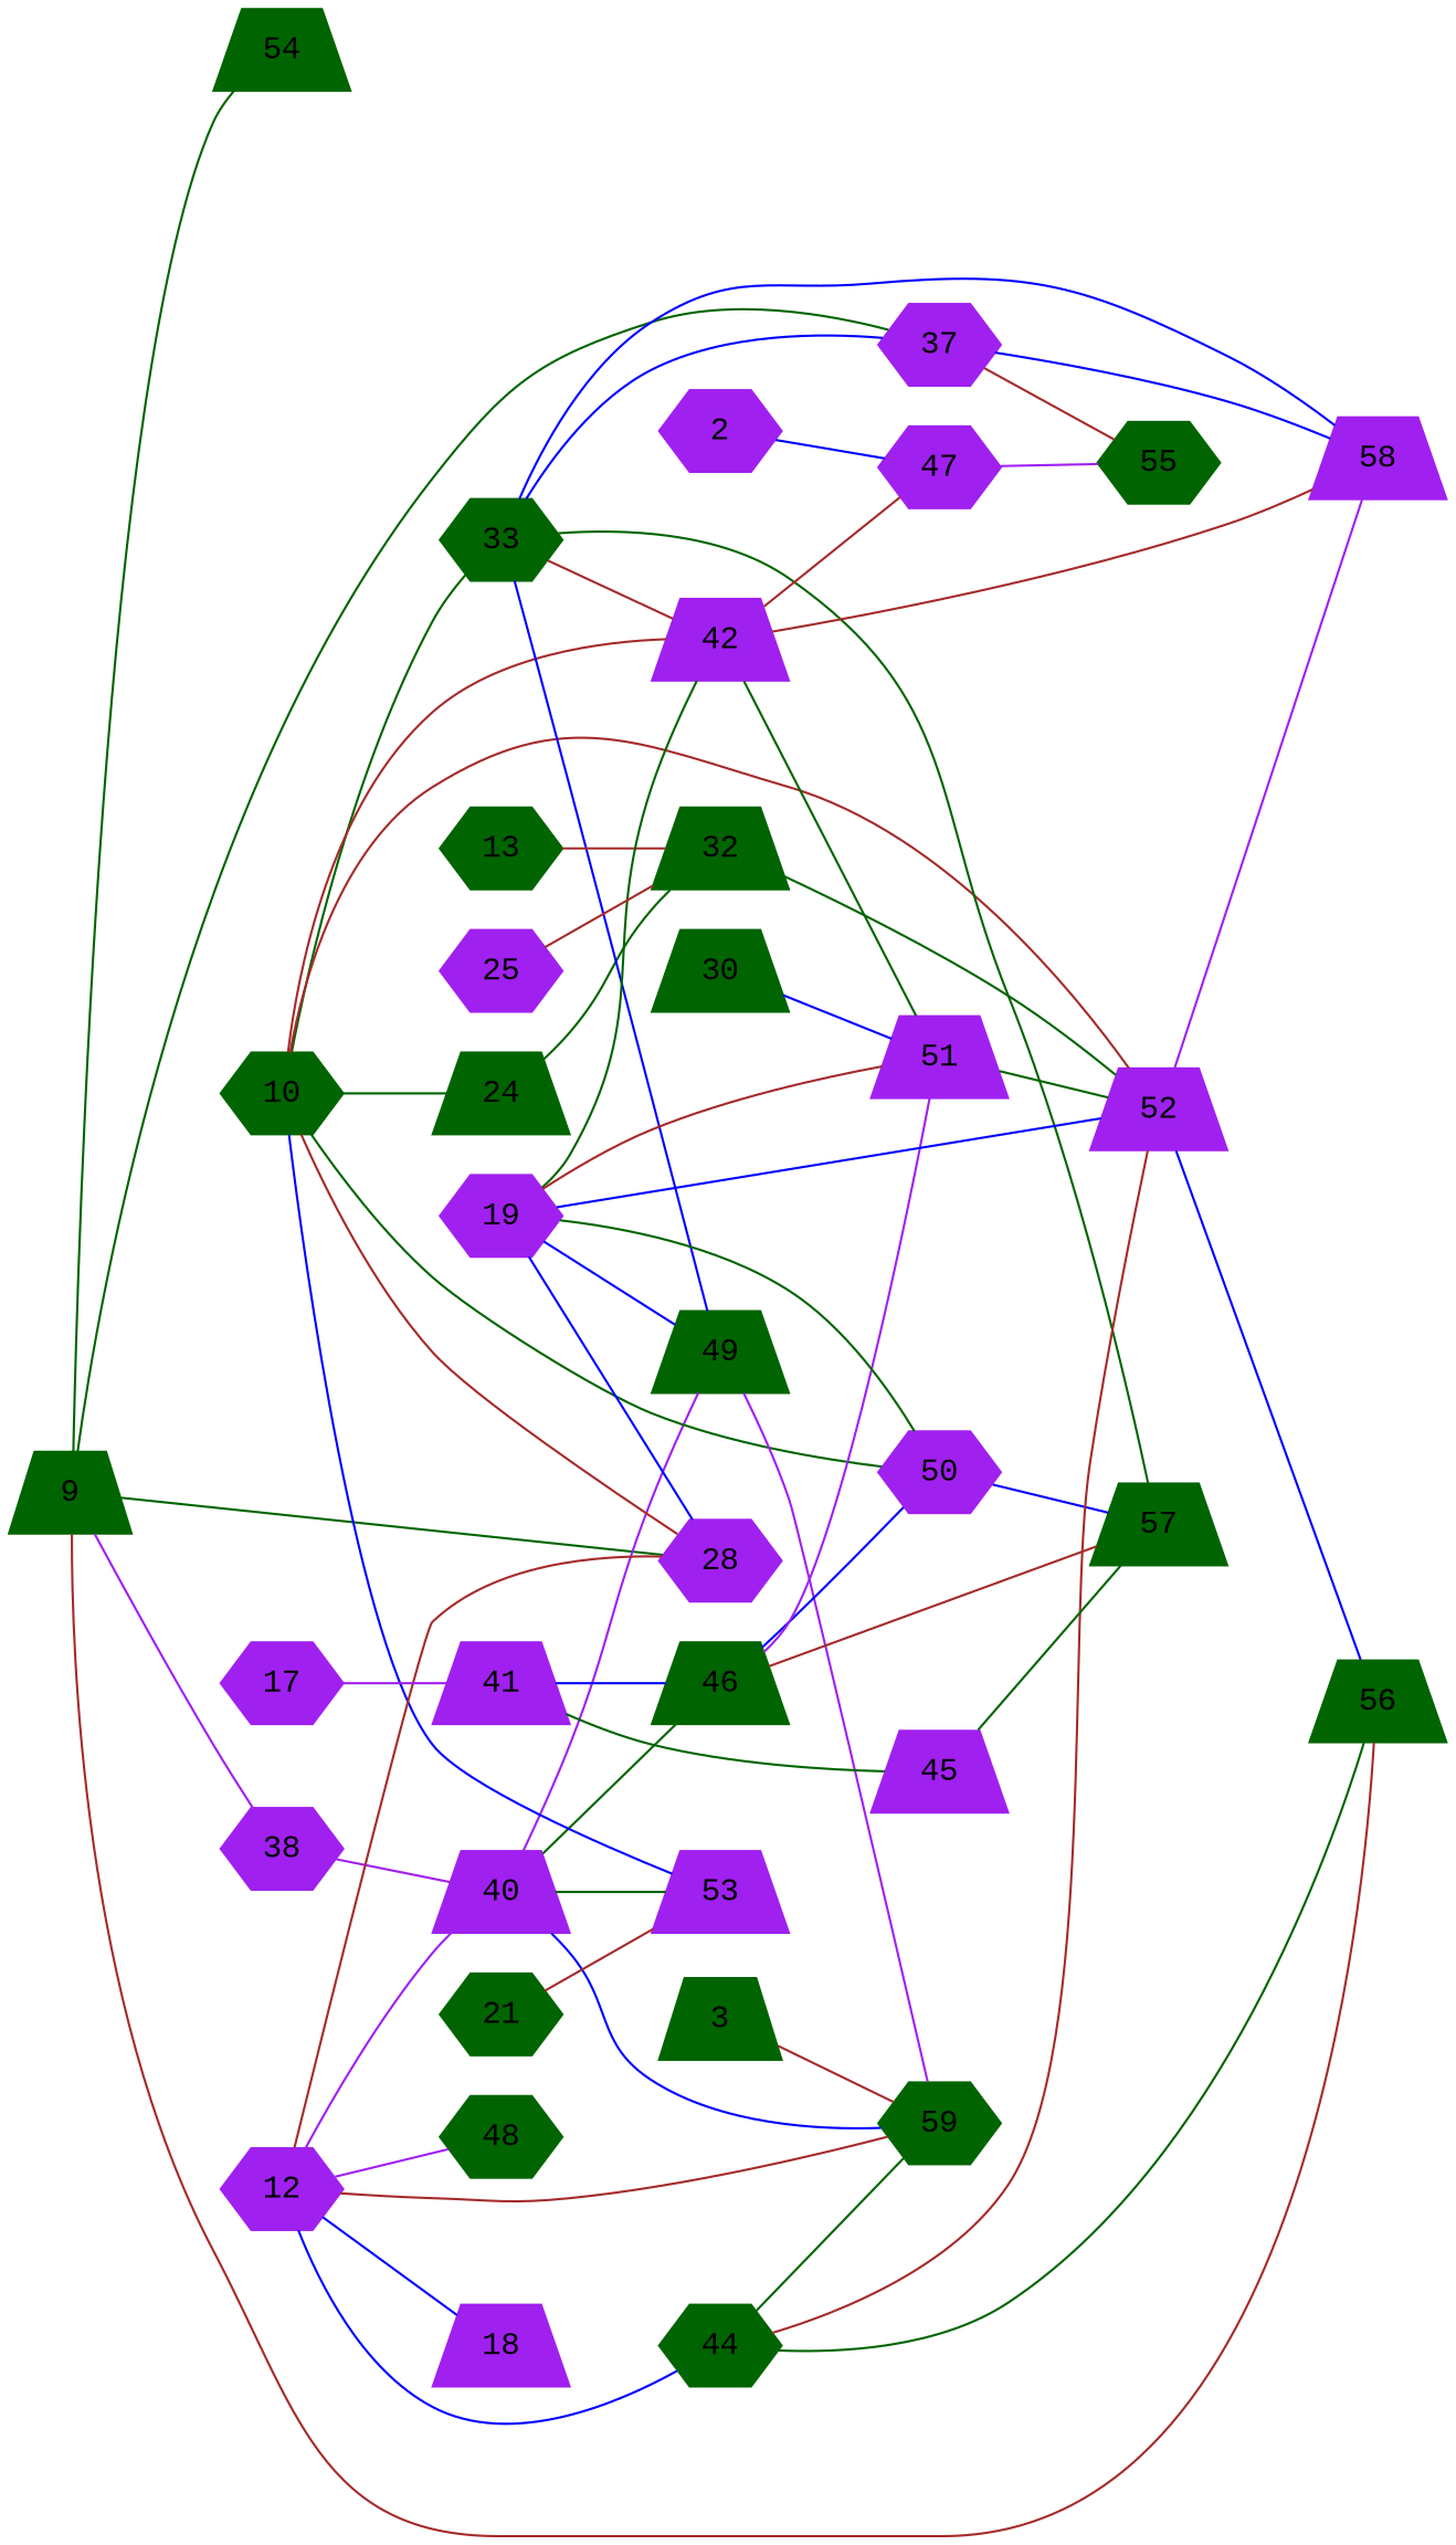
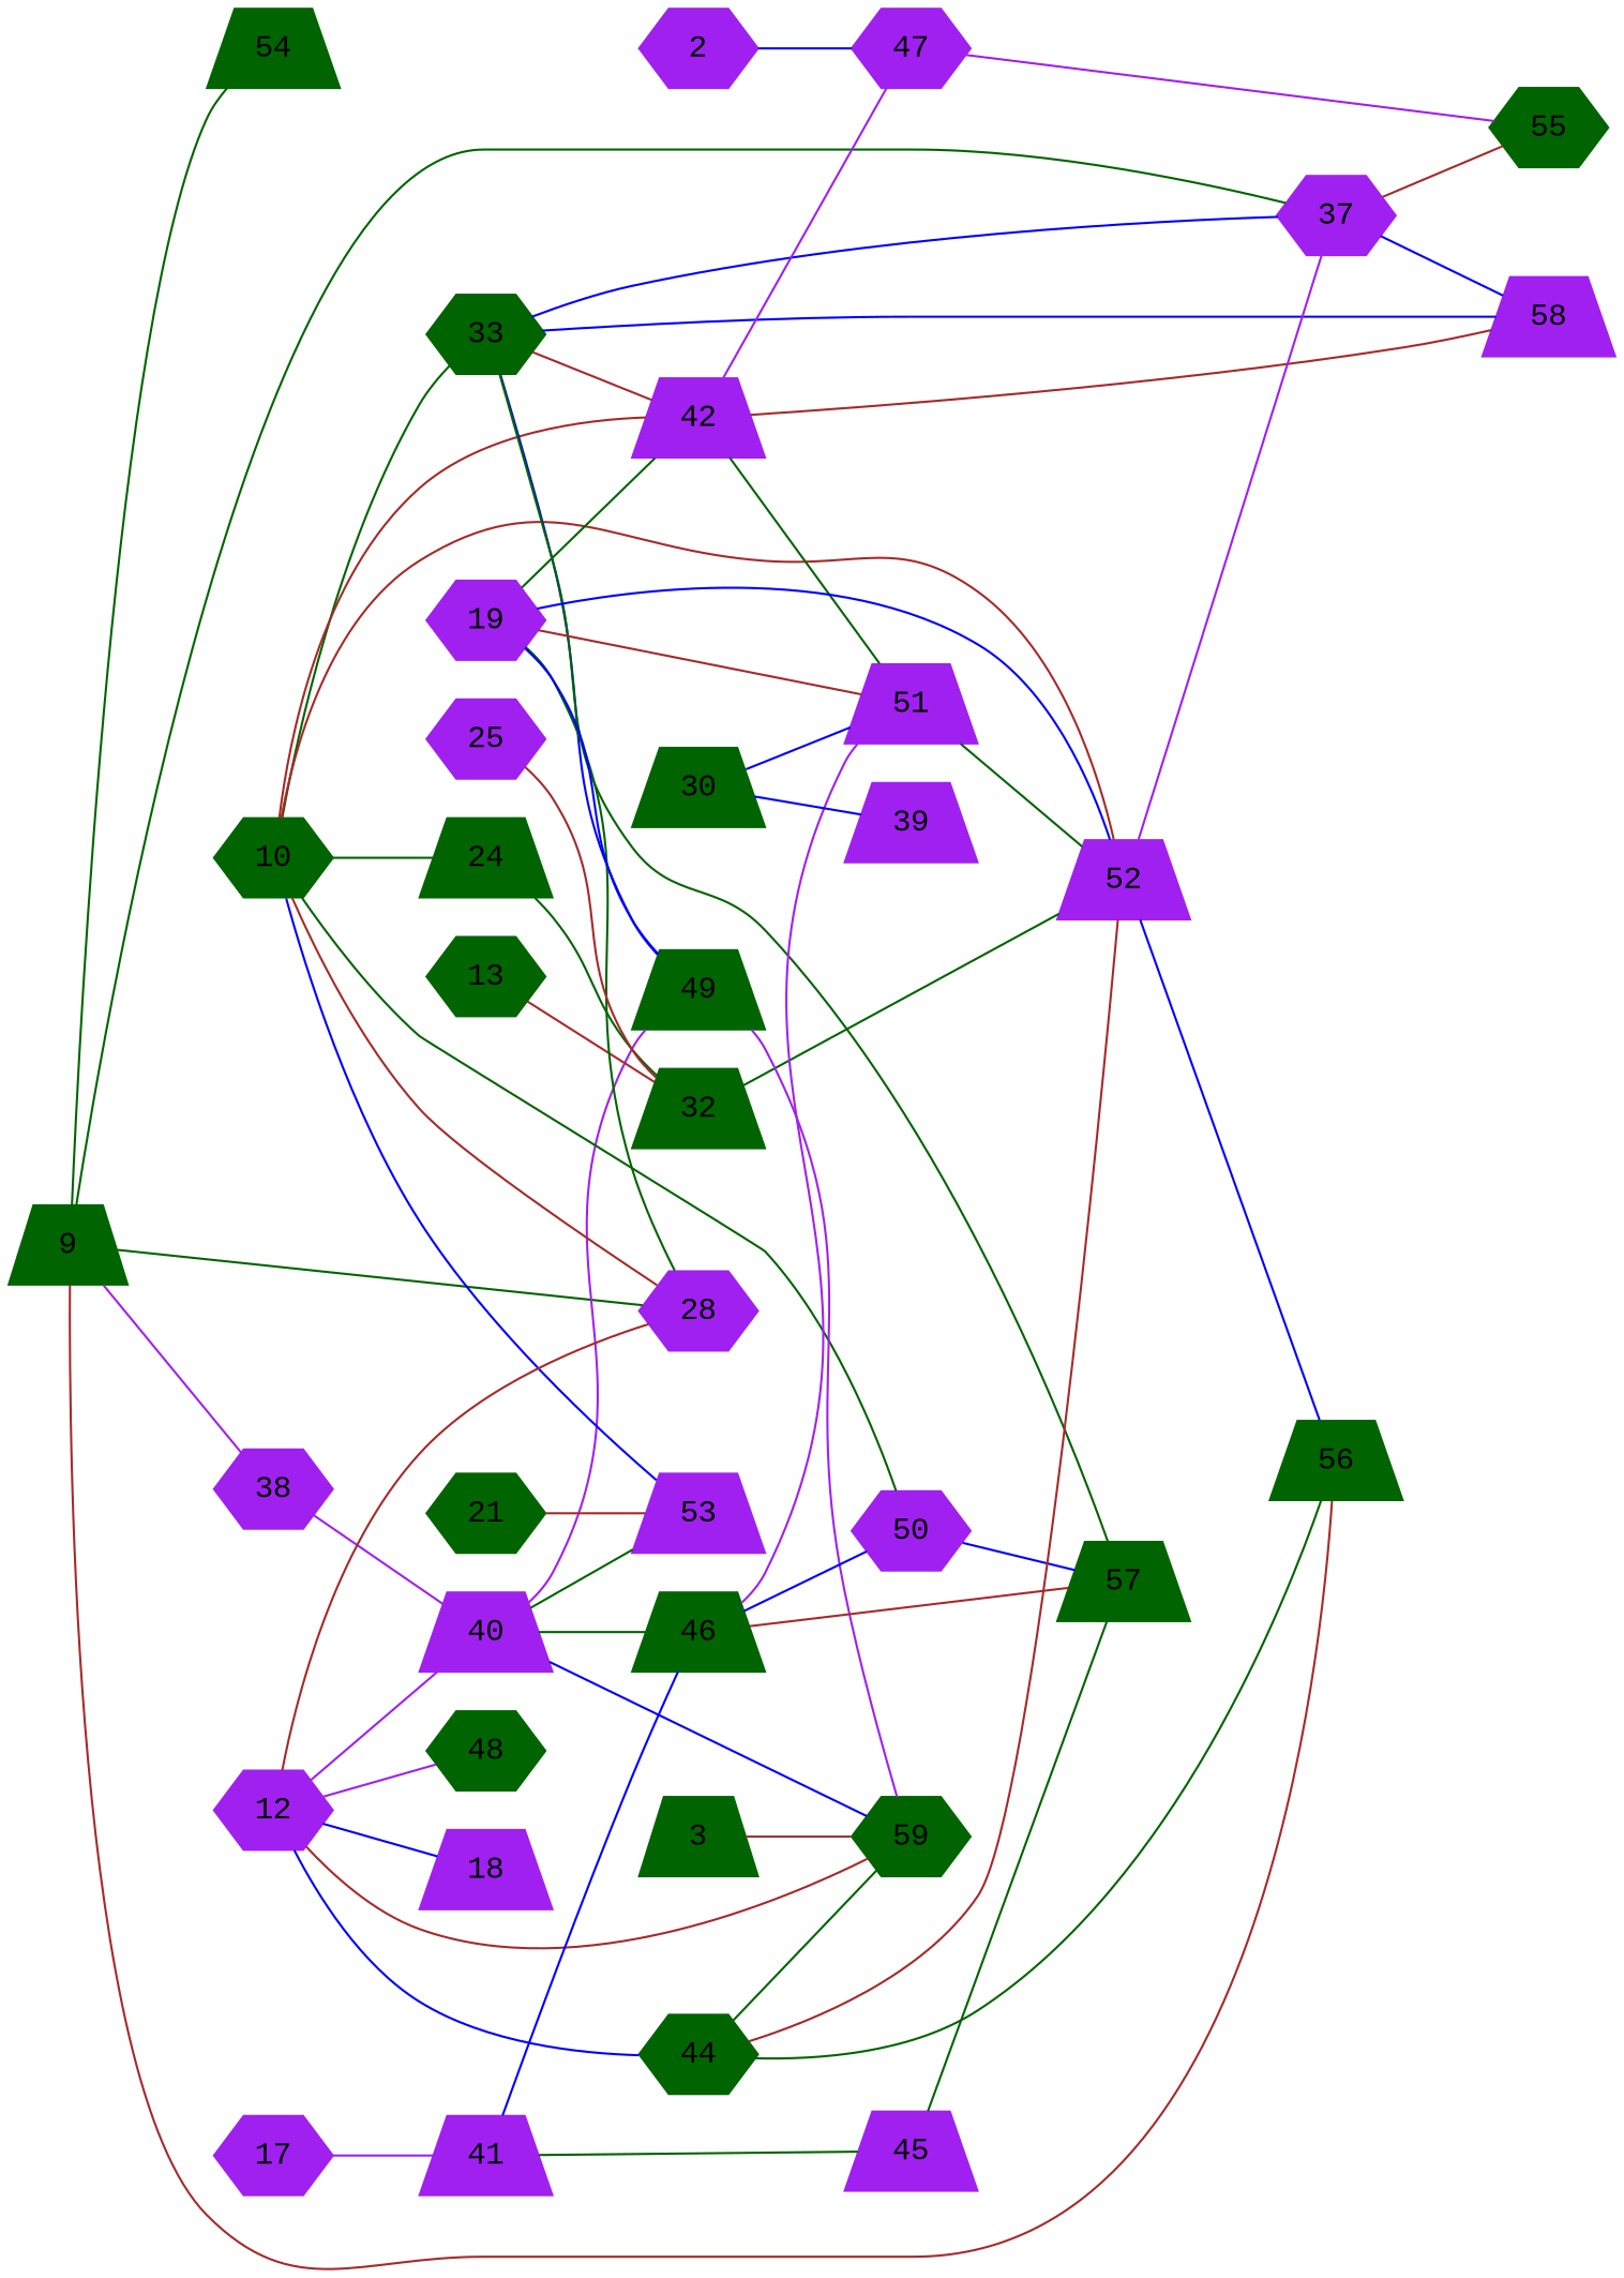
  graph {
    fontname="Liberation Mono"
    rankdir=LR
    node [color=purple fontname="Liberation Mono" shape=trapezium style=filled]
    edge [color=darkgreen fontname="Liberation Mono" weight=1.0]
    2 [shape=hexagon]
    47 [shape=hexagon]
    55 [color=darkgreen shape=hexagon]
    3 [color=darkgreen]
    59 [color=darkgreen shape=hexagon]
    9 [color=darkgreen]
    28 [shape=hexagon]
    37 [shape=hexagon]
    38 [shape=hexagon]
    54 [color=darkgreen]
    56 [color=darkgreen]
    58
    40
    10 [color=darkgreen shape=hexagon]
    24 [color=darkgreen]
    33 [color=darkgreen shape=hexagon]
    42
    50 [shape=hexagon]
    52
    53
    32 [color=darkgreen]
    49 [color=darkgreen]
    57 [color=darkgreen]
    51
    12 [shape=hexagon]
    18
    44 [color=darkgreen shape=hexagon]
    48 [color=darkgreen shape=hexagon]
    46 [color=darkgreen]
    13 [color=darkgreen shape=hexagon]
    41
    17 [shape=hexagon]
    45
    19 [shape=hexagon]
    21 [color=darkgreen shape=hexagon]
    25 [shape=hexagon]
    30 [color=darkgreen]
+   39
    2 -- 47 [color=blue]
    47 -- 55 [color=purple]
    3 -- 59 [color=brown]
    9 -- 28
    9 -- 37
    9 -- 38 [color=purple]
    9 -- 54
    9 -- 56 [color=brown]
    37 -- 55 [color=brown]
    37 -- 58 [color=blue]
    38 -- 40 [color=purple]
    40 -- 59 [color=blue]
    40 -- 53
    40 -- 49 [color=purple]
    40 -- 46
    10 -- 28 [color=brown]
    10 -- 24
    10 -- 33
    10 -- 42 [color=brown]
    10 -- 50
    10 -- 52 [color=brown]
    10 -- 53 [color=blue]
    24 -- 32
    33 -- 37 [color=blue]
    33 -- 58 [color=blue]
    33 -- 42 [color=brown]
    33 -- 49 [color=blue]
    33 -- 57
-   42 -- 47 [color=brown]
+   42 -- 47 [color=purple]
    42 -- 58 [color=brown]
    42 -- 51
    50 -- 57 [color=blue]
    52 -- 56 [color=blue weight=2.0]
-   52 -- 58 [color=purple]
+   52 -- 37 [color=purple]
    32 -- 52
    49 -- 59 [color=purple]
    51 -- 52
    12 -- 59 [color=brown]
    12 -- 28 [color=brown]
    12 -- 40 [color=purple]
    12 -- 18 [color=blue]
    12 -- 44 [color=blue]
    12 -- 48 [color=purple]
    44 -- 59
    44 -- 56
    44 -- 52 [color=brown]
    46 -- 50 [color=blue]
    46 -- 57 [color=brown]
    46 -- 51 [color=purple]
    13 -- 32 [color=brown]
    41 -- 46 [color=blue]
    41 -- 45
    17 -- 41 [color=purple]
    45 -- 57
-   19 -- 28 [color=blue]
+   19 -- 28
    19 -- 42
-   19 -- 50
    19 -- 52 [color=blue]
    19 -- 49 [color=blue]
    19 -- 51 [color=brown]
    21 -- 53 [color=brown]
    25 -- 32 [color=brown]
    30 -- 51 [color=blue]
+   30 -- 39 [color=blue]
  }
